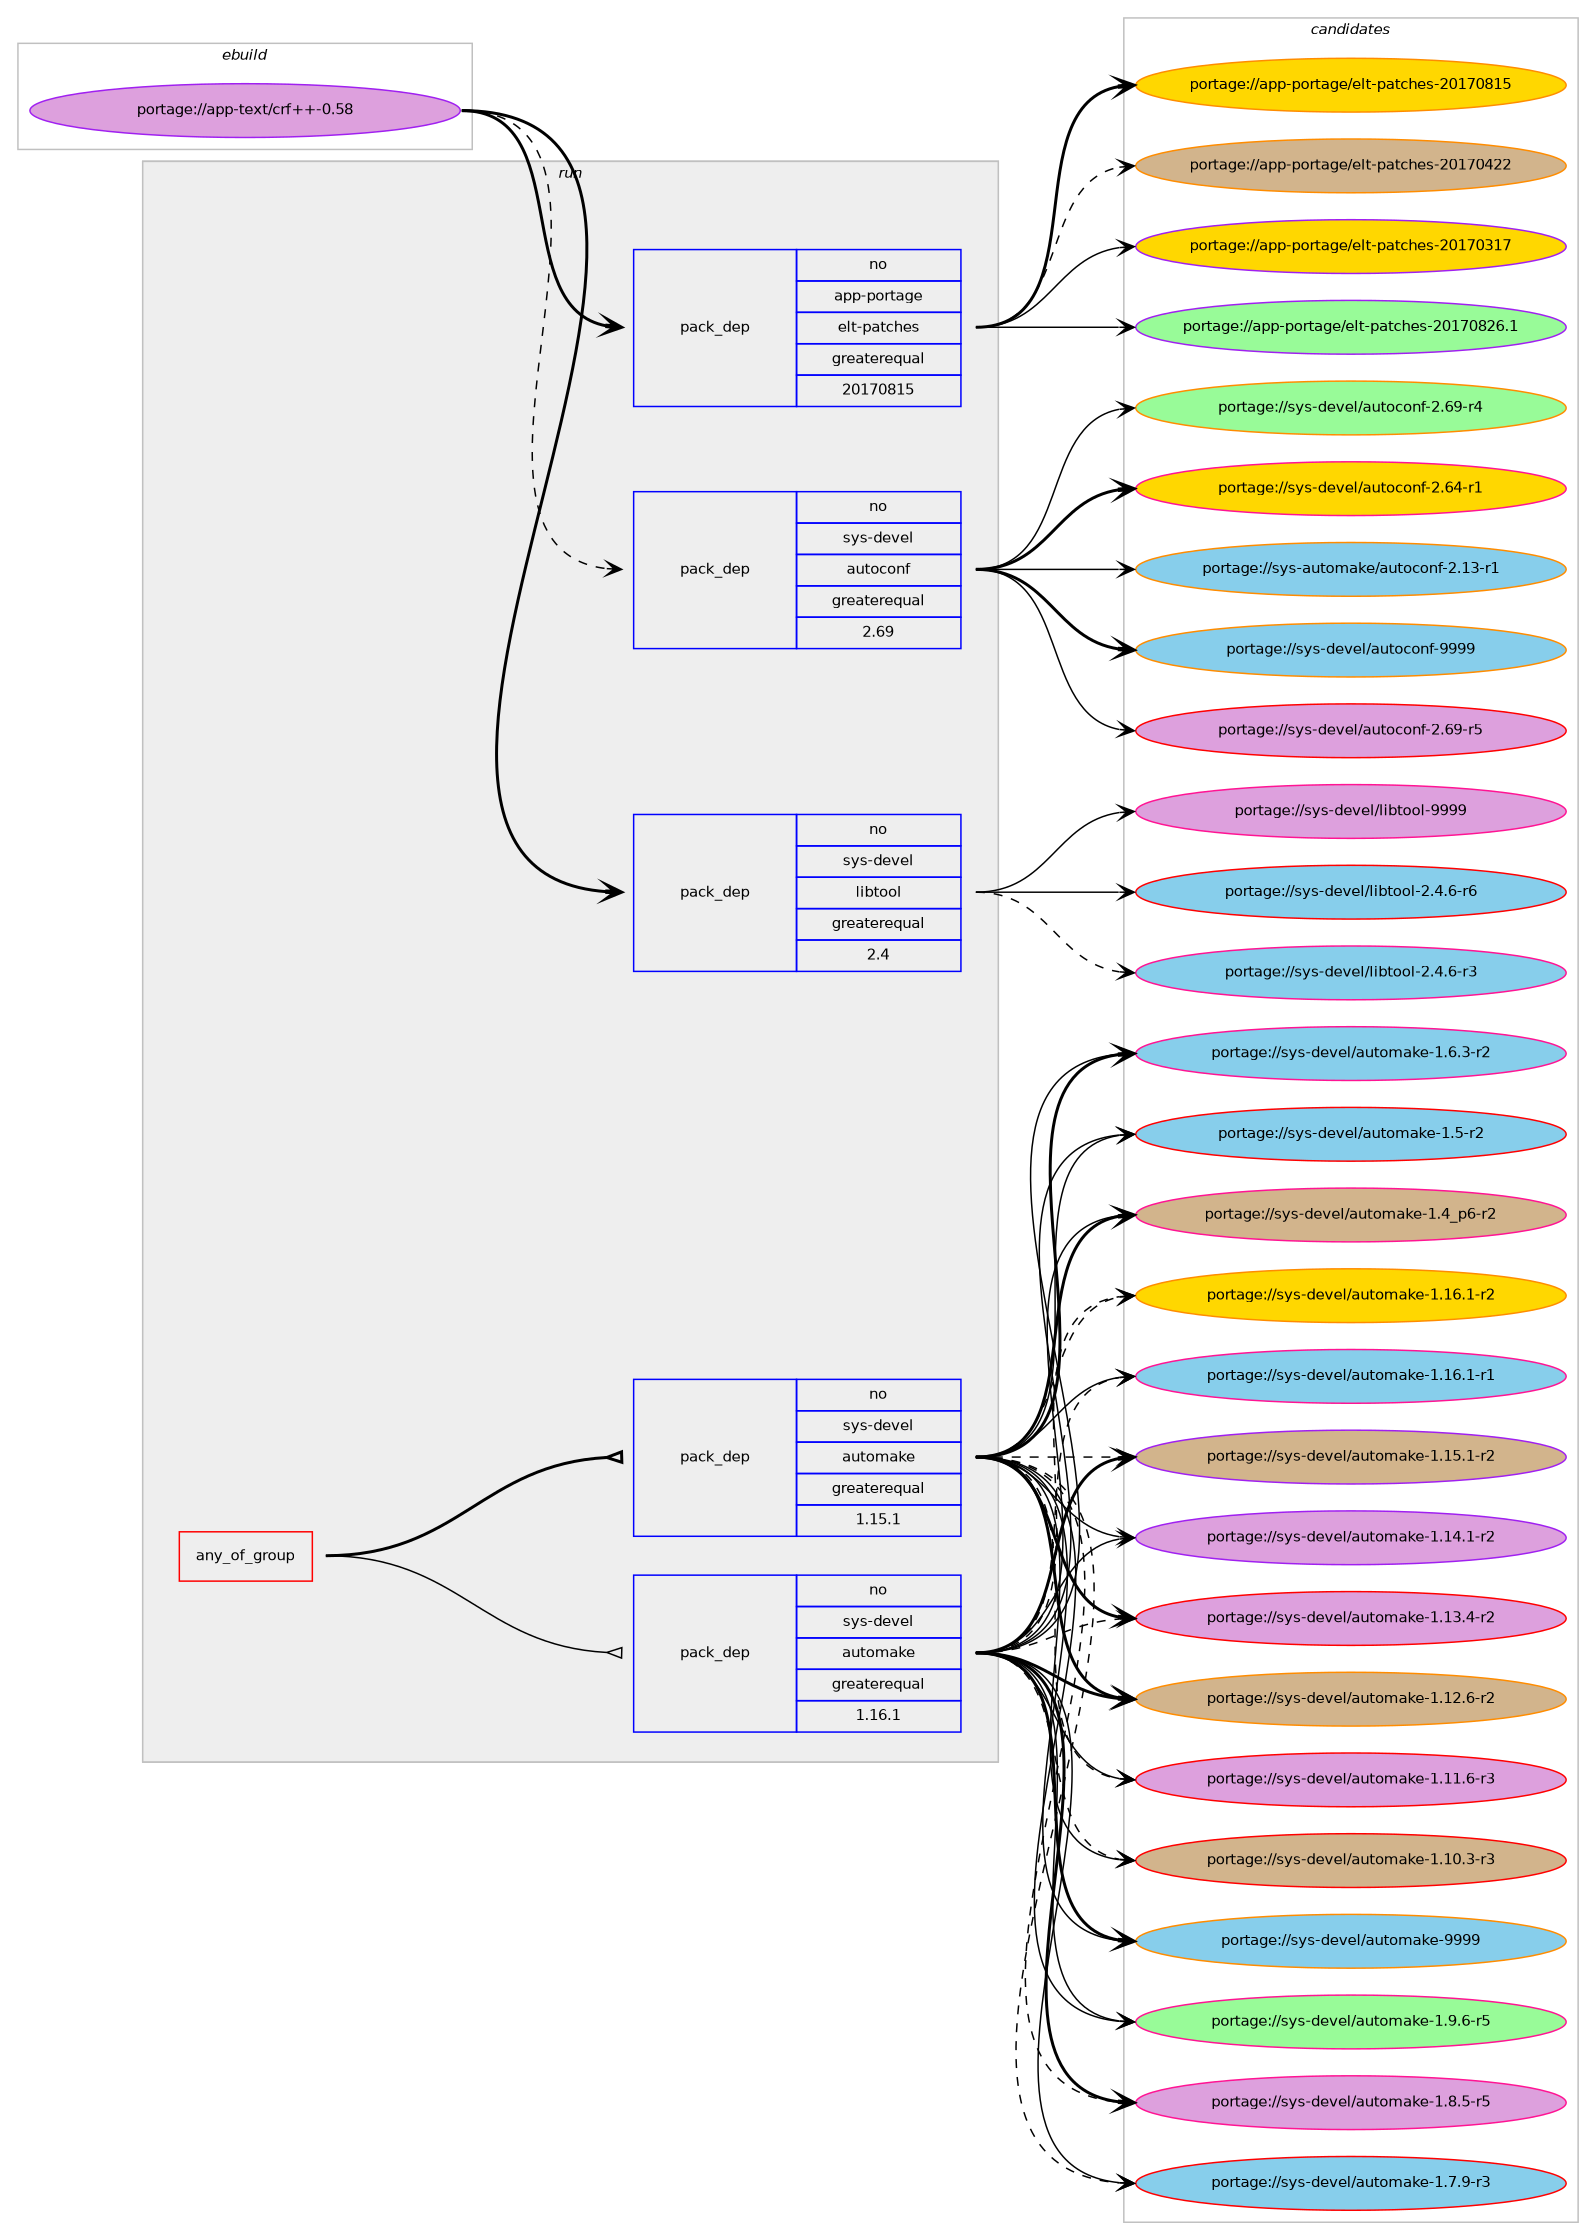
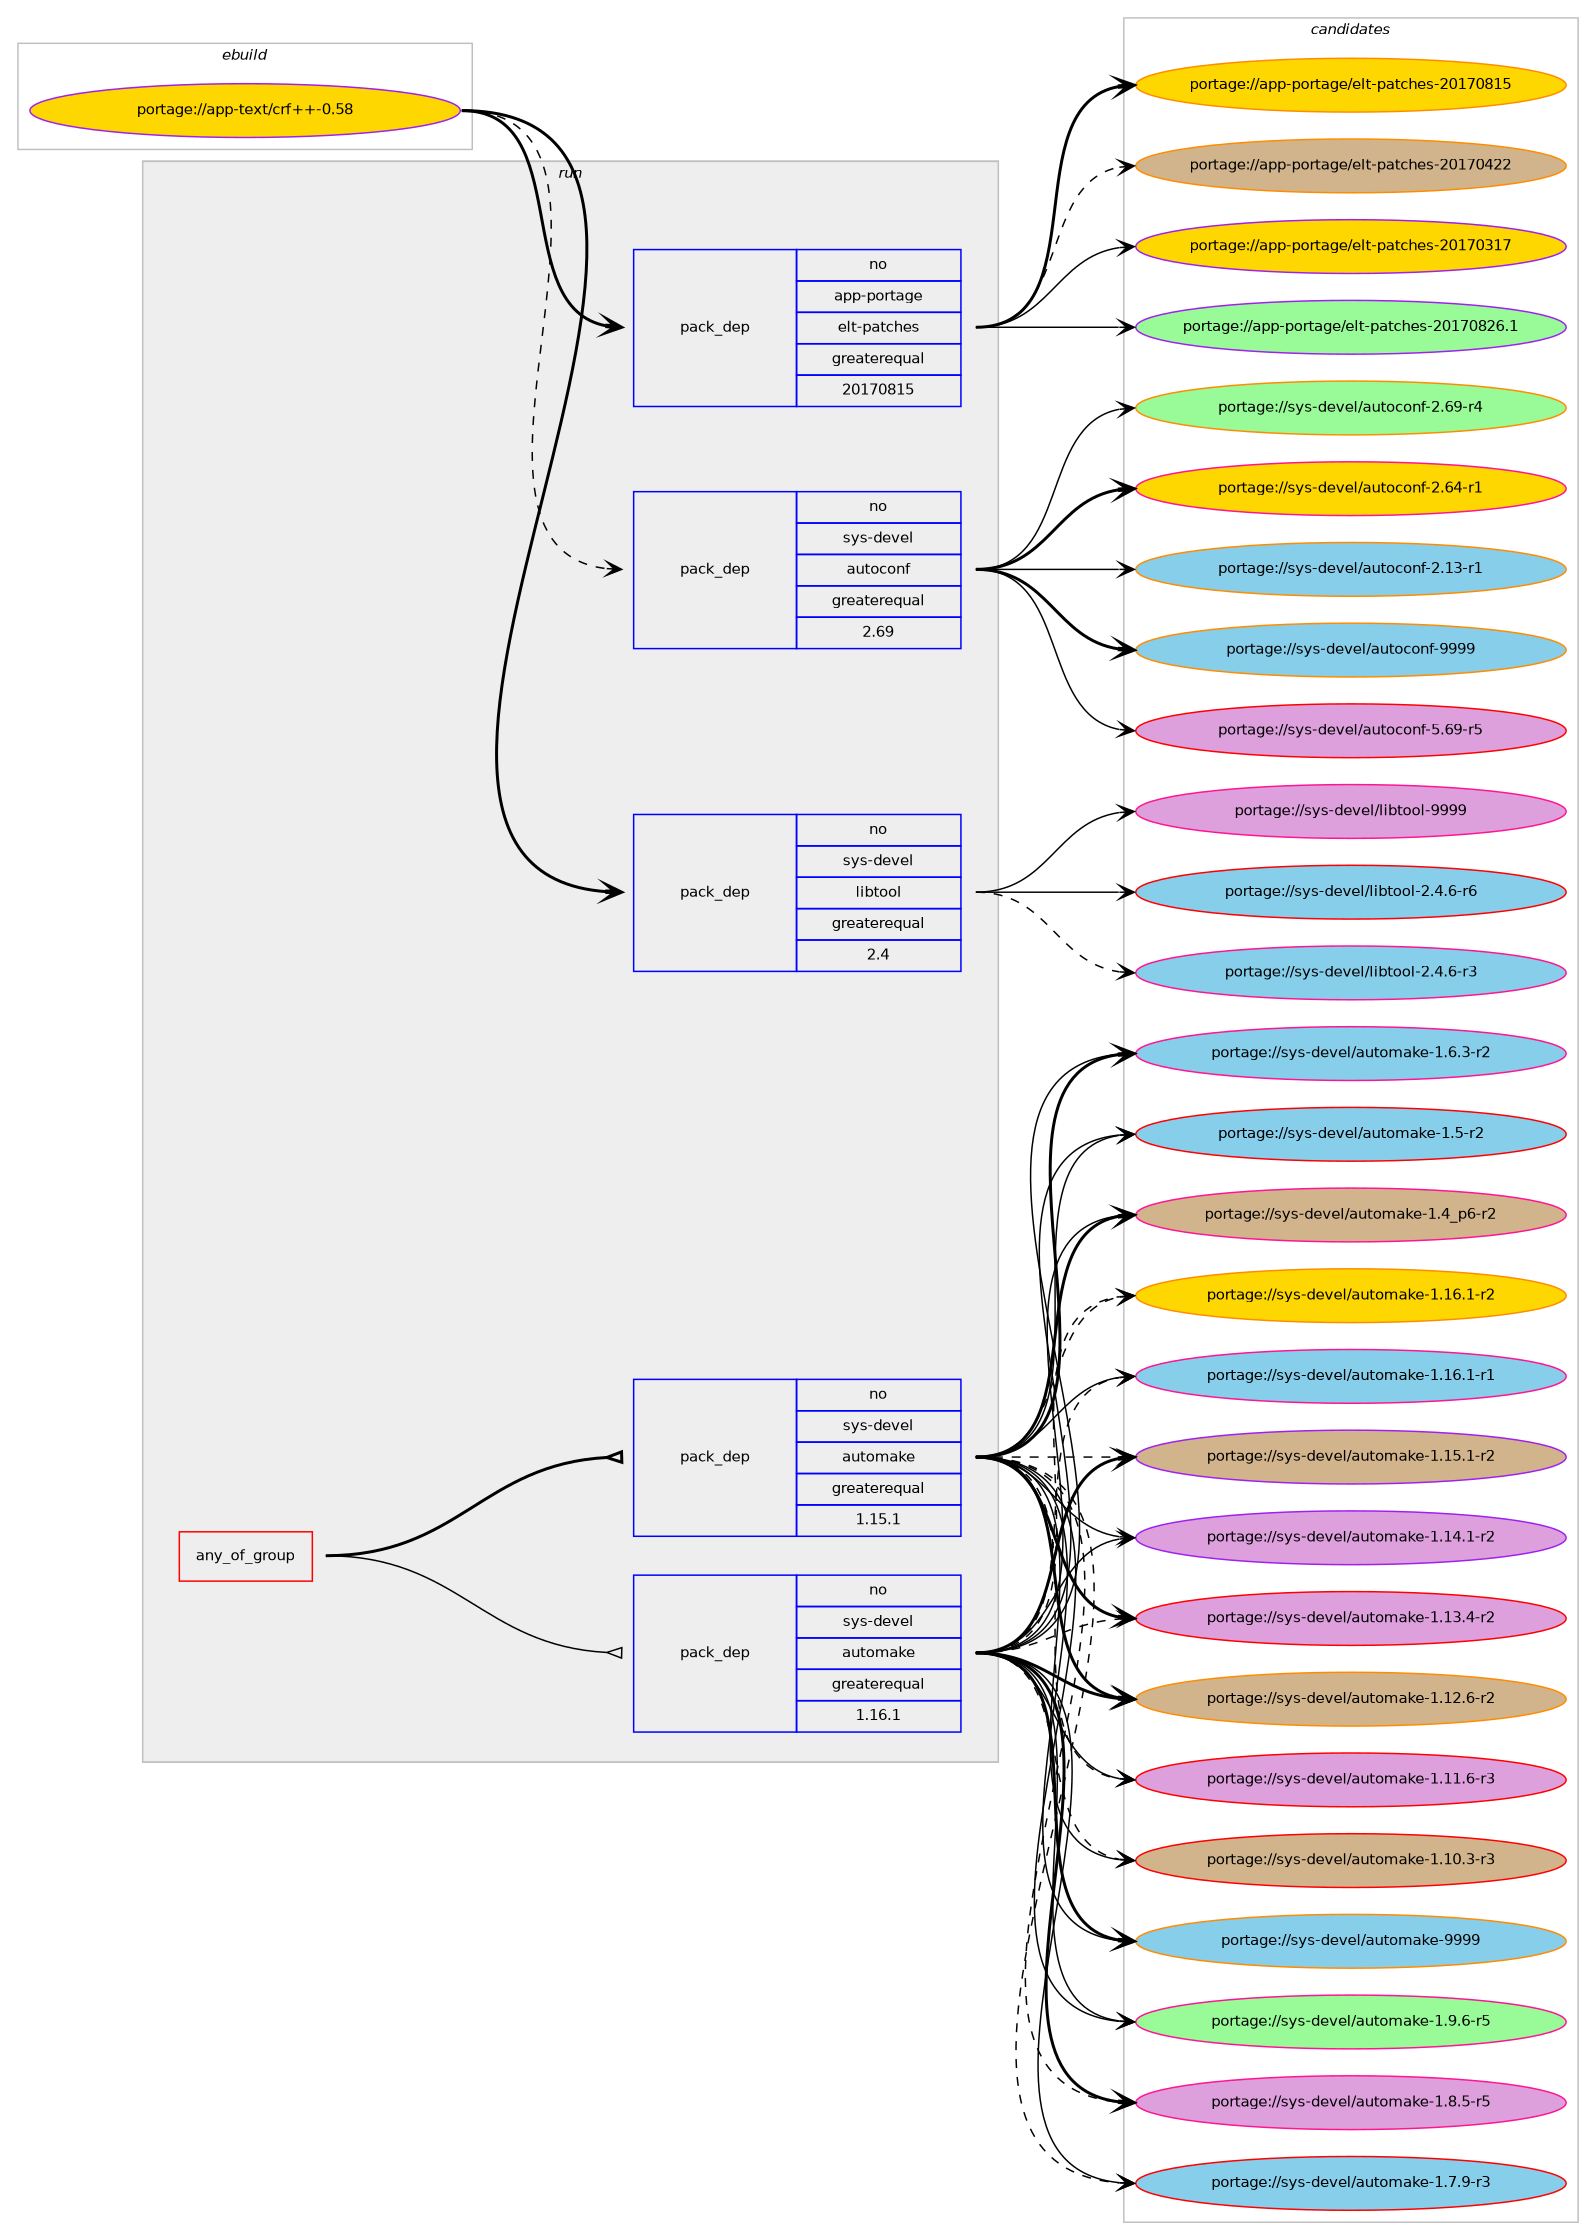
  digraph {
    compound=true
    concentrate=true
    fontname=Helvetica
    fontsize=10
    newrank=true
    rankdir=LR
    ranksep=1.5
    node [color=red fillcolor=skyblue fontname=Helvetica fontsize=10 style=filled]
    edge [arrowhead=vee headport=w style=solid tailport=e weight=100]
-   n1 [color=purple fillcolor=plum label="portage://app-text/crf++-0.58" width=4]
+   n1 [color=purple fillcolor=gold label="portage://app-text/crf++-0.58" width=4]
    n2 [color=blue label=<<TABLE BORDER="0" CELLBORDER="1" CELLSPACING="0" CELLPADDING="4" WIDTH="220"><TR><TD ROWSPAN="6" CELLPADDING="30">pack_dep</TD></TR><TR><TD WIDTH="110">no</TD></TR><TR><TD>sys-devel</TD></TR><TR><TD>automake</TD></TR><TR><TD>greaterequal</TD></TR><TR><TD>1.16.1</TD></TR></TABLE>> shape=none fillcolor="" style=""]
    n3 [color=blue label=<<TABLE BORDER="0" CELLBORDER="1" CELLSPACING="0" CELLPADDING="4" WIDTH="220"><TR><TD ROWSPAN="6" CELLPADDING="30">pack_dep</TD></TR><TR><TD WIDTH="110">no</TD></TR><TR><TD>sys-devel</TD></TR><TR><TD>automake</TD></TR><TR><TD>greaterequal</TD></TR><TR><TD>1.15.1</TD></TR></TABLE>> shape=none fillcolor="" style=""]
    n4 [label=<<TABLE BORDER="0" CELLBORDER="1" CELLSPACING="0" CELLPADDING="4"><TR><TD CELLPADDING="10">any_of_group</TD></TR></TABLE>> shape=none fillcolor="" style=""]
    n5 [color=blue label=<<TABLE BORDER="0" CELLBORDER="1" CELLSPACING="0" CELLPADDING="4" WIDTH="220"><TR><TD ROWSPAN="6" CELLPADDING="30">pack_dep</TD></TR><TR><TD WIDTH="110">no</TD></TR><TR><TD>app-portage</TD></TR><TR><TD>elt-patches</TD></TR><TR><TD>greaterequal</TD></TR><TR><TD>20170815</TD></TR></TABLE>> shape=none fillcolor="" style=""]
    n6 [color=blue label=<<TABLE BORDER="0" CELLBORDER="1" CELLSPACING="0" CELLPADDING="4" WIDTH="220"><TR><TD ROWSPAN="6" CELLPADDING="30">pack_dep</TD></TR><TR><TD WIDTH="110">no</TD></TR><TR><TD>sys-devel</TD></TR><TR><TD>autoconf</TD></TR><TR><TD>greaterequal</TD></TR><TR><TD>2.69</TD></TR></TABLE>> shape=none fillcolor="" style=""]
    n7 [color=blue label=<<TABLE BORDER="0" CELLBORDER="1" CELLSPACING="0" CELLPADDING="4" WIDTH="220"><TR><TD ROWSPAN="6" CELLPADDING="30">pack_dep</TD></TR><TR><TD WIDTH="110">no</TD></TR><TR><TD>sys-devel</TD></TR><TR><TD>libtool</TD></TR><TR><TD>greaterequal</TD></TR><TR><TD>2.4</TD></TR></TABLE>> shape=none fillcolor="" style=""]
    n8 [color=darkorange label="portage://sys-devel/automake-9999" width=4]
    n9 [color=deeppink fillcolor=palegreen label="portage://sys-devel/automake-1.9.6-r5" width=4]
    n10 [color=deeppink fillcolor=plum label="portage://sys-devel/automake-1.8.5-r5" width=4]
    n11 [label="portage://sys-devel/automake-1.7.9-r3" width=4]
    n12 [color=deeppink label="portage://sys-devel/automake-1.6.3-r2" width=4]
    n13 [label="portage://sys-devel/automake-1.5-r2" width=4]
    n14 [color=deeppink fillcolor=tan label="portage://sys-devel/automake-1.4_p6-r2" width=4]
    n15 [color=darkorange fillcolor=gold label="portage://sys-devel/automake-1.16.1-r2" width=4]
    n16 [color=deeppink label="portage://sys-devel/automake-1.16.1-r1" width=4]
    n17 [color=purple fillcolor=tan label="portage://sys-devel/automake-1.15.1-r2" width=4]
    n18 [color=purple fillcolor=plum label="portage://sys-devel/automake-1.14.1-r2" width=4]
    n19 [fillcolor=plum label="portage://sys-devel/automake-1.13.4-r2" width=4]
    n20 [color=darkorange fillcolor=tan label="portage://sys-devel/automake-1.12.6-r2" width=4]
    n21 [fillcolor=plum label="portage://sys-devel/automake-1.11.6-r3" width=4]
    n22 [fillcolor=tan label="portage://sys-devel/automake-1.10.3-r3" width=4]
    n23 [color=purple fillcolor=palegreen label="portage://app-portage/elt-patches-20170826.1" width=4]
    n24 [color=darkorange fillcolor=gold label="portage://app-portage/elt-patches-20170815" width=4]
    n25 [color=darkorange fillcolor=tan label="portage://app-portage/elt-patches-20170422" width=4]
    n26 [color=purple fillcolor=gold label="portage://app-portage/elt-patches-20170317" width=4]
    n27 [color=darkorange label="portage://sys-devel/autoconf-9999" width=4]
-   n28 [fillcolor=plum label="portage://sys-devel/autoconf-2.69-r5" width=4]
+   n28 [fillcolor=plum label="portage://sys-devel/autoconf-5.69-r5" width=4]
    n29 [color=darkorange fillcolor=palegreen label="portage://sys-devel/autoconf-2.69-r4" width=4]
    n30 [color=deeppink fillcolor=gold label="portage://sys-devel/autoconf-2.64-r1" width=4]
-   n31 [color=darkorange label="portage://sys-automake/autoconf-2.13-r1" width=4]
+   n31 [color=darkorange label="portage://sys-devel/autoconf-2.13-r1" width=4]
    n32 [color=deeppink fillcolor=plum label="portage://sys-devel/libtool-9999" width=4]
    n33 [label="portage://sys-devel/libtool-2.4.6-r6" width=4]
    n34 [color=deeppink label="portage://sys-devel/libtool-2.4.6-r3" width=4]
    subgraph cluster_1 {
      color=gray
      label=<<i>ebuild</i>>
      n1
    }
    subgraph cluster_2 {
      color=gray
      label=<<i>dependencies</i>>
      subgraph cluster_3 {
        color=gray
        fillcolor="#eeeeee"
        label=<<i>compile</i>>
        style=filled
        subgraph sub_4 {
          color=gray
          fillcolor="#eeeeee"
          label=<<i>compile</i>>
          style=filled
          n4
          subgraph sub_5 {
            color=gray
            fillcolor="#eeeeee"
            label=<<i>compile</i>>
            style=filled
            n2
          }
          subgraph sub_6 {
            color=gray
            fillcolor="#eeeeee"
            label=<<i>compile</i>>
            style=filled
            n3
          }
        }
        subgraph sub_7 {
          color=gray
          fillcolor="#eeeeee"
          label=<<i>compile</i>>
          style=filled
          n5
        }
        subgraph sub_8 {
          color=gray
          fillcolor="#eeeeee"
          label=<<i>compile</i>>
          style=filled
          n6
        }
        subgraph sub_9 {
          color=gray
          fillcolor="#eeeeee"
          label=<<i>compile</i>>
          style=filled
          n7
        }
      }
      subgraph cluster_10 {
        color=gray
        fillcolor="#eeeeee"
        label=<<i>compile and run</i>>
        style=filled
      }
      subgraph cluster_11 {
        color=gray
        fillcolor="#eeeeee"
        label=<<i>run</i>>
        style=filled
      }
    }
    subgraph cluster_12 {
      color=gray
      label=<<i>candidates</i>>
      rank=same
      subgraph sub_13 {
        color=black
        label=<<i>candidates</i>>
        nodesep=1
        rank=same
        n8
        n9
        n10
        n11
        n12
        n13
        n14
        n15
        n16
        n17
        n18
        n19
        n20
        n21
        n22
      }
      subgraph sub_14 {
        color=black
        label=<<i>candidates</i>>
        nodesep=1
        rank=same
        n8
        n9
        n10
        n11
        n12
        n13
        n14
        n15
        n16
        n17
        n18
        n19
        n20
        n21
        n22
      }
      subgraph sub_15 {
        color=black
        label=<<i>candidates</i>>
        nodesep=1
        rank=same
        n23
        n24
        n25
        n26
      }
      subgraph sub_16 {
        color=black
        label=<<i>candidates</i>>
        nodesep=1
        rank=same
        n27
        n28
        n29
        n30
        n31
      }
      subgraph sub_17 {
        color=black
        label=<<i>candidates</i>>
        nodesep=1
        rank=same
        n32
        n33
        n34
      }
    }
    n1 -> n5 [style=bold weight=20]
    n1 -> n6 [style=dashed weight=20]
    n1 -> n7 [style=bold weight=20]
    n2 -> n8 [style=bold]
    n2 -> n9
    n2 -> n10 [style=bold]
    n2 -> n11
    n2 -> n12
    n2 -> n13
    n2 -> n14
    n2 -> n15 [style=dashed]
    n2 -> n16 [style=dashed]
    n2 -> n17 [style=bold]
    n2 -> n18
    n2 -> n19 [style=dashed]
    n2 -> n20 [style=bold]
    n2 -> n21
    n2 -> n22 [style=dashed]
    n3 -> n8
    n3 -> n9
    n3 -> n10 [style=dashed]
    n3 -> n11 [style=dashed]
    n3 -> n12 [style=bold]
    n3 -> n13
    n3 -> n14 [style=bold]
    n3 -> n15 [style=dashed]
    n3 -> n16
    n3 -> n17 [style=dashed]
    n3 -> n18
    n3 -> n19 [style=bold]
    n3 -> n20 [style=bold]
    n3 -> n21 [style=dashed]
    n3 -> n22
    n4 -> n2 [arrowhead=oinv weight=20]
    n4 -> n3 [arrowhead=oinv style=bold weight=20]
    n5 -> n23
    n5 -> n24 [style=bold]
    n5 -> n25 [style=dashed]
    n5 -> n26
    n6 -> n27 [style=bold]
    n6 -> n28
    n6 -> n29
    n6 -> n30 [style=bold]
    n6 -> n31
    n7 -> n32
    n7 -> n33
    n7 -> n34 [style=dashed]
  }
